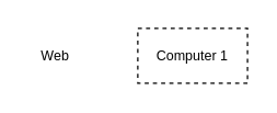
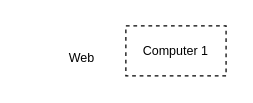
  <mxCell id="0" />
  <mxCell id="1" parent="0" />
- <mxCell id="2" value="Web" style="text;html=1;strokeColor=none;fillColor=none;align=center;verticalAlign=middle;whiteSpace=wrap;rounded=0;labelBackgroundColor=default;fontSize=10;" vertex="1" parent="1"><mxGeometry x="20" y="20" width="40" height="40" as="geometry" /></mxCell>
+ <mxCell id="2" value="Web" style="text;html=1;strokeColor=none;fillColor=none;align=center;verticalAlign=middle;whiteSpace=wrap;rounded=0;labelBackgroundColor=default;fontSize=10;" vertex="1" parent="1"><mxGeometry x="45" y="25" width="40" height="40" as="geometry" /></mxCell>
  <mxCell id="3" value="Computer 1" style="rounded=0;whiteSpace=wrap;html=1;labelBackgroundColor=default;fontSize=10;dashed=1;" vertex="1" parent="1"><mxGeometry x="100" y="20" width="80" height="40" as="geometry" /></mxCell>
